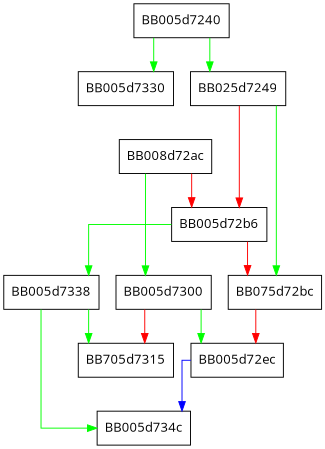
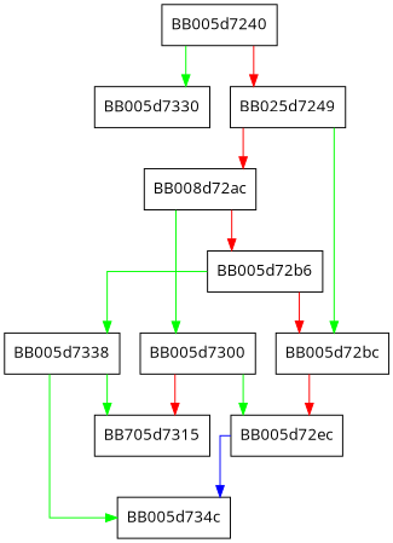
  digraph {
    fontname="Open Sans"
    splines=ortho
    node [fontname="Open Sans" shape=box]
    edge [color=green fontname="Open Sans"]
    BB005d7240
    BB005d7330
    n3 [label=BB025d7249]
-   BB005d72bc [label=BB075d72bc]
+   BB005d72bc
    n5 [label=BB008d72ac]
    BB005d72ec
    BB005d7300
    n8 [label=BB005d72b6]
    BB005d734c
    n10 [label=BB705d7315]
    BB005d7338
    BB005d7240 -> BB005d7330
-   BB005d7240 -> n3
+   BB005d7240 -> n3 [color=red]
    n3 -> BB005d72bc
-   n3 -> n8 [color=red]
+   n3 -> n5 [color=red]
    BB005d72bc -> BB005d72ec [color=red]
    n5 -> BB005d7300
    n5 -> n8 [color=red]
    BB005d72ec -> BB005d734c [color=blue]
    BB005d7300 -> BB005d72ec
    BB005d7300 -> n10 [color=red]
    n8 -> BB005d72bc [color=red]
    n8 -> BB005d7338
    BB005d7338 -> BB005d734c
    BB005d7338 -> n10
  }
